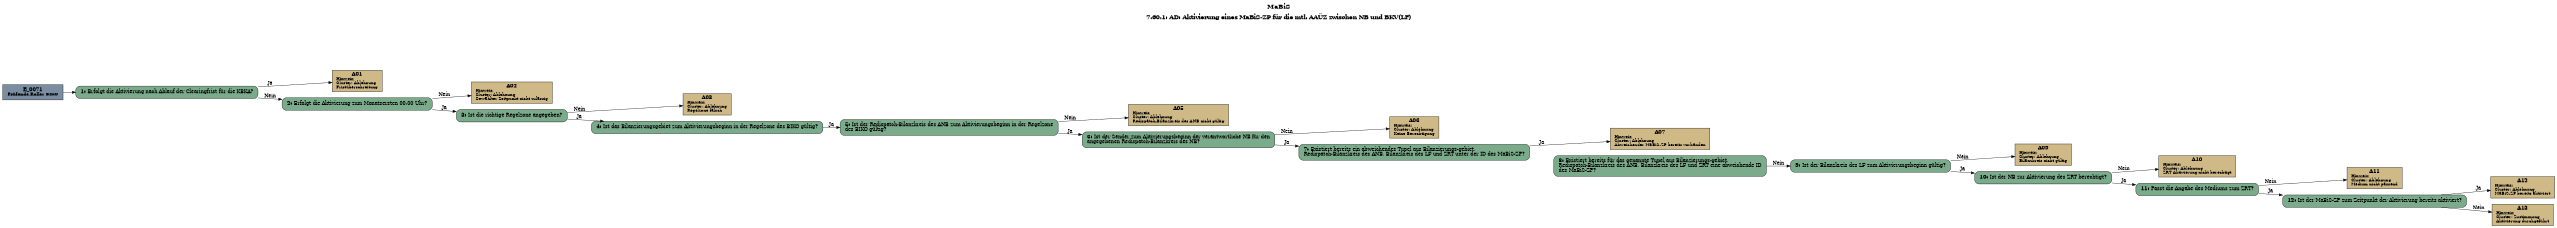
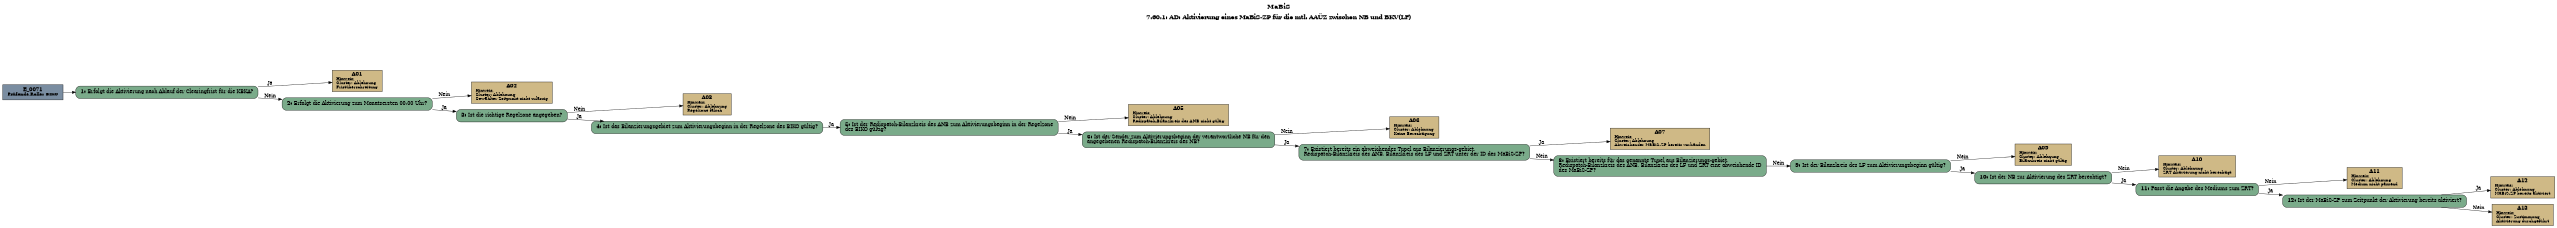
  digraph {
    concentrate=true
    label=<<B><FONT POINT-SIZE="18">MaBiS</FONT></B><BR/><BR/><B><FONT POINT-SIZE="16">7.60.1: AD: Aktivierung eines MaBiS-ZP für die mtl. AAÜZ zwischen NB und BKV(LF)</FONT></B><BR/><BR/><BR/><BR/>>
    labelloc=t
    pack=true
    packmode=array
    rankdir=LR
    node [fillcolor="#7aab8a" margin="0.2,0.12" shape=box style=filled]
    n1 [fillcolor="#7a8da1" label=<<B>E_0071</B><BR align="center"/><FONT point-size="12"><B><U>Prüfende Rolle:</U> BIKO</B></FONT><BR align="center"/>>]
    n2 [label=<<B>1: </B>Erfolgt die Aktivierung nach Ablauf der Clearingfrist für die KBKA?<BR align="left"/>> style="filled,rounded"]
    n3 [fillcolor="#cfb986" label=<<B>A01</B><BR align="center"/><FONT point-size="12"><U>Hinweis:</U><BR align="left"/>Cluster: Ablehnung<BR align="left"/>Fristüberschreitung<BR align="left"/></FONT>> margin="0.17,0.08"]
    n4 [label=<<B>2: </B>Erfolgt die Aktivierung zum Monatsersten 00:00 Uhr?<BR align="left"/>> style="filled,rounded"]
    n5 [fillcolor="#cfb986" label=<<B>A02</B><BR align="center"/><FONT point-size="12"><U>Hinweis:</U><BR align="left"/>Cluster: Ablehnung<BR align="left"/>Gewählter Zeitpunkt nicht zulässig<BR align="left"/></FONT>> margin="0.17,0.08"]
    n6 [label=<<B>3: </B>Ist die richtige Regelzone angegeben?<BR align="left"/>> style="filled,rounded"]
    n7 [fillcolor="#cfb986" label=<<B>A03</B><BR align="center"/><FONT point-size="12"><U>Hinweis:</U><BR align="left"/>Cluster: Ablehnung<BR align="left"/>Regelzone falsch<BR align="left"/></FONT>> margin="0.17,0.08"]
    n8 [label=<<B>4: </B>Ist das Bilanzierungsgebiet zum Aktivierungsbeginn in der Regelzone des BIKO gültig?<BR align="left"/>> style="filled,rounded"]
    n9 [label=<<B>5: </B>Ist der Redispatch-Bilanzkreis des ANB zum Aktivierungsbeginn in der Regelzone<BR align="left"/>des BIKO gültig?<BR align="left"/>> style="filled,rounded"]
    n10 [fillcolor="#cfb986" label=<<B>A05</B><BR align="center"/><FONT point-size="12"><U>Hinweis:</U><BR align="left"/>Cluster: Ablehnung<BR align="left"/>Redispatch-Bilanzkreis des ANB nicht gültig<BR align="left"/></FONT>> margin="0.17,0.08"]
    n11 [label=<<B>6: </B>Ist der Sender zum Aktivierungsbeginn der verantwortliche NB für den<BR align="left"/>angegebenen Redispatch-Bilanzkreis des NB?<BR align="left"/>> style="filled,rounded"]
    n12 [fillcolor="#cfb986" label=<<B>A06</B><BR align="center"/><FONT point-size="12"><U>Hinweis:</U><BR align="left"/>Cluster: Ablehnung<BR align="left"/>Keine Berechtigung<BR align="left"/></FONT>> margin="0.17,0.08"]
    n13 [label=<<B>7: </B>Existiert bereits ein abweichendes Tupel aus Bilanzierungs-gebiet,<BR align="left"/>Redispatch-Bilanzkreis des ANB, Bilanzkreis des LF und ZRT unter der ID des MaBiS-ZP?<BR align="left"/>> style="filled,rounded"]
    n14 [fillcolor="#cfb986" label=<<B>A07</B><BR align="center"/><FONT point-size="12"><U>Hinweis:</U><BR align="left"/>Cluster: Ablehnung<BR align="left"/>Abweichender MaBiS-ZP bereits vorhanden<BR align="left"/></FONT>> margin="0.17,0.08"]
    n15 [label=<<B>8: </B>Existiert bereits für das genannte Tupel aus Bilanzierungs-gebiet,<BR align="left"/>Redispatch-Bilanzkreis des ANB, Bilanzkreis des LF und ZRT eine abweichende ID<BR align="left"/>des MaBiS-ZP?<BR align="left"/>> style="filled,rounded"]
    n16 [label=<<B>9: </B>Ist der Bilanzkreis des LF zum Aktivierungsbeginn gültig?<BR align="left"/>> style="filled,rounded"]
    n17 [fillcolor="#cfb986" label=<<B>A09</B><BR align="center"/><FONT point-size="12"><U>Hinweis:</U><BR align="left"/>Cluster: Ablehnung<BR align="left"/>Bilanzkreis nicht gültig<BR align="left"/></FONT>> margin="0.17,0.08"]
    n18 [label=<<B>10: </B>Ist der NB zur Aktivierung des ZRT berechtigt?<BR align="left"/>> style="filled,rounded"]
    n19 [fillcolor="#cfb986" label=<<B>A10</B><BR align="center"/><FONT point-size="12"><U>Hinweis:</U><BR align="left"/>Cluster: Ablehnung<BR align="left"/>ZRT Aktivierung nicht berechtigt<BR align="left"/></FONT>> margin="0.17,0.08"]
    n20 [label=<<B>11: </B>Passt die Angabe des Mediums zum ZRT?<BR align="left"/>> style="filled,rounded"]
    n21 [fillcolor="#cfb986" label=<<B>A11</B><BR align="center"/><FONT point-size="12"><U>Hinweis:</U><BR align="left"/>Cluster: Ablehnung<BR align="left"/>Medium nicht passend<BR align="left"/></FONT>> margin="0.17,0.08"]
    n22 [label=<<B>12: </B>Ist der MaBiS-ZP zum Zeitpunkt der Aktivierung bereits aktiviert?<BR align="left"/>> style="filled,rounded"]
    n23 [fillcolor="#cfb986" label=<<B>A12</B><BR align="center"/><FONT point-size="12"><U>Hinweis:</U><BR align="left"/>Cluster: Ablehnung<BR align="left"/>MaBiS-ZP bereits aktiviert<BR align="left"/></FONT>> margin="0.17,0.08"]
    n24 [fillcolor="#cfb986" label=<<B>A13</B><BR align="center"/><FONT point-size="12"><U>Hinweis:</U><BR align="left"/>Cluster: Zustimmung<BR align="left"/>Aktivierung durchgeführt<BR align="left"/></FONT>> margin="0.17,0.08"]
    n1 -> n2
    n2 -> n3 [label=Ja]
    n2 -> n4 [label=Nein]
    n4 -> n5 [label=Nein]
    n4 -> n6 [label=Ja]
    n6 -> n7 [label=Nein]
    n6 -> n8 [label=Ja]
    n8 -> n9 [label=Ja]
    n9 -> n10 [label=Nein]
    n9 -> n11 [label=Ja]
    n11 -> n12 [label=Nein]
    n11 -> n13 [label=Ja]
    n13 -> n14 [label=Ja]
+   n13 -> n15 [label=Nein]
    n15 -> n16 [label=Nein]
    n16 -> n17 [label=Nein]
    n16 -> n18 [label=Ja]
    n18 -> n19 [label=Nein]
    n18 -> n20 [label=Ja]
    n20 -> n21 [label=Nein]
    n20 -> n22 [label=Ja]
    n22 -> n23 [label=Ja]
    n22 -> n24 [label=Nein]
  }
